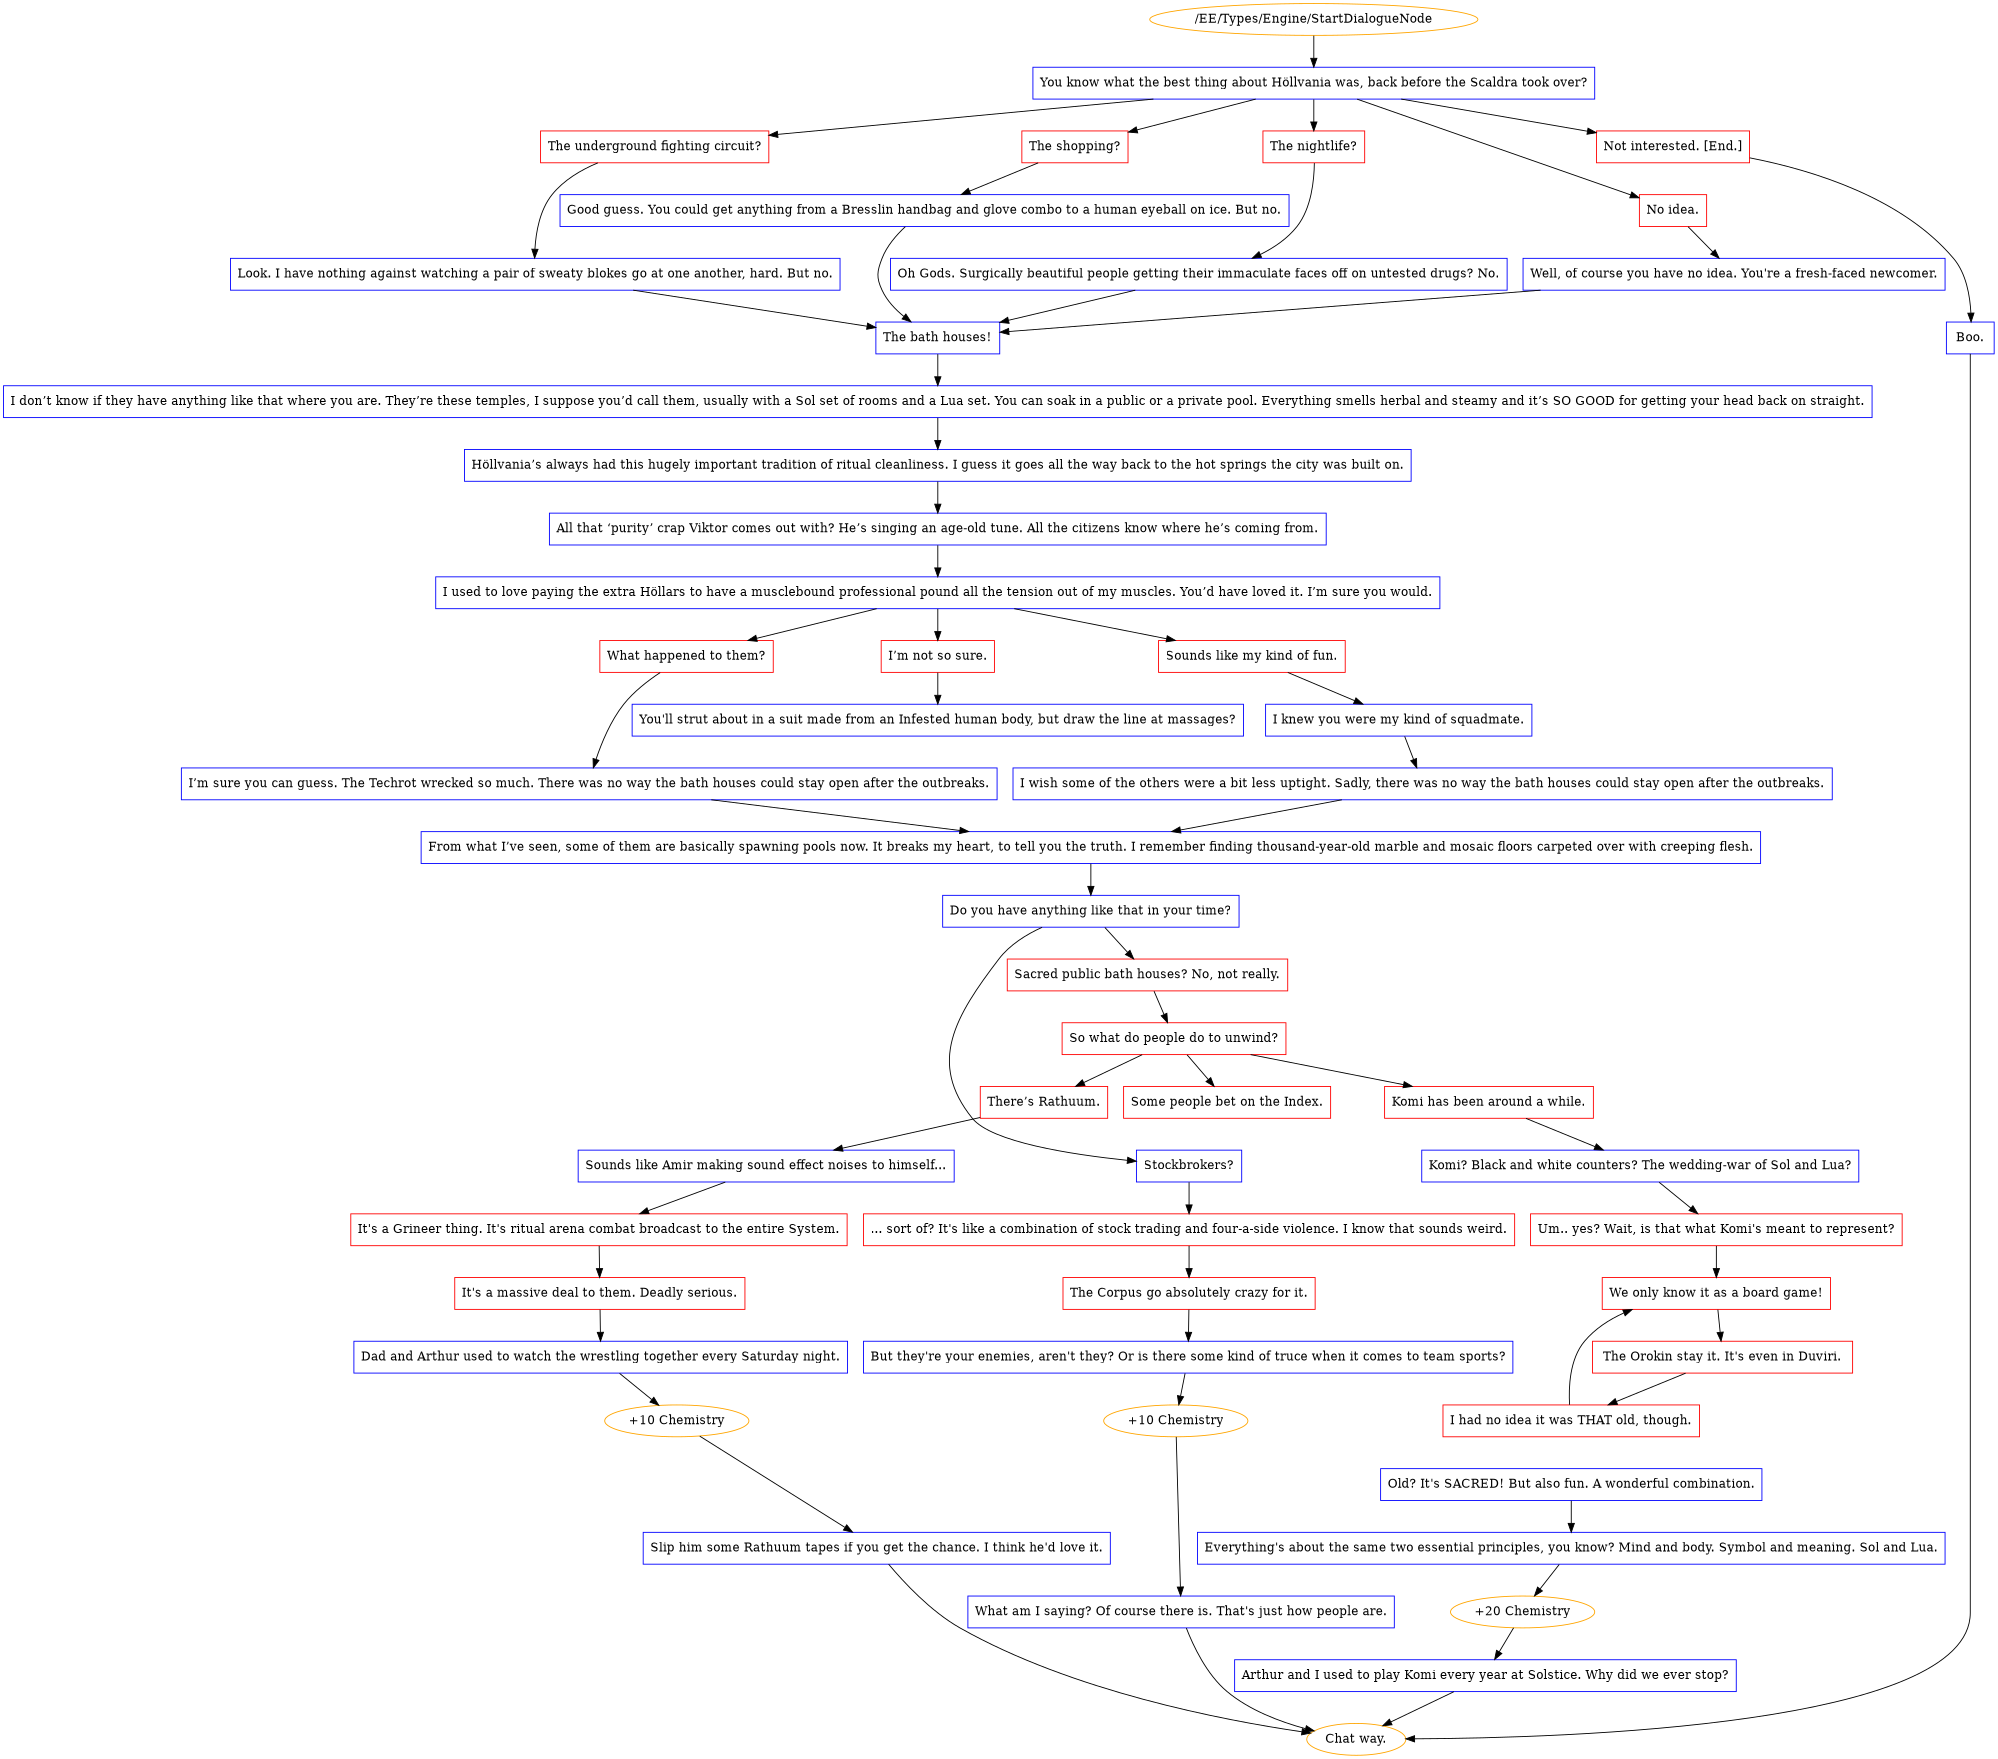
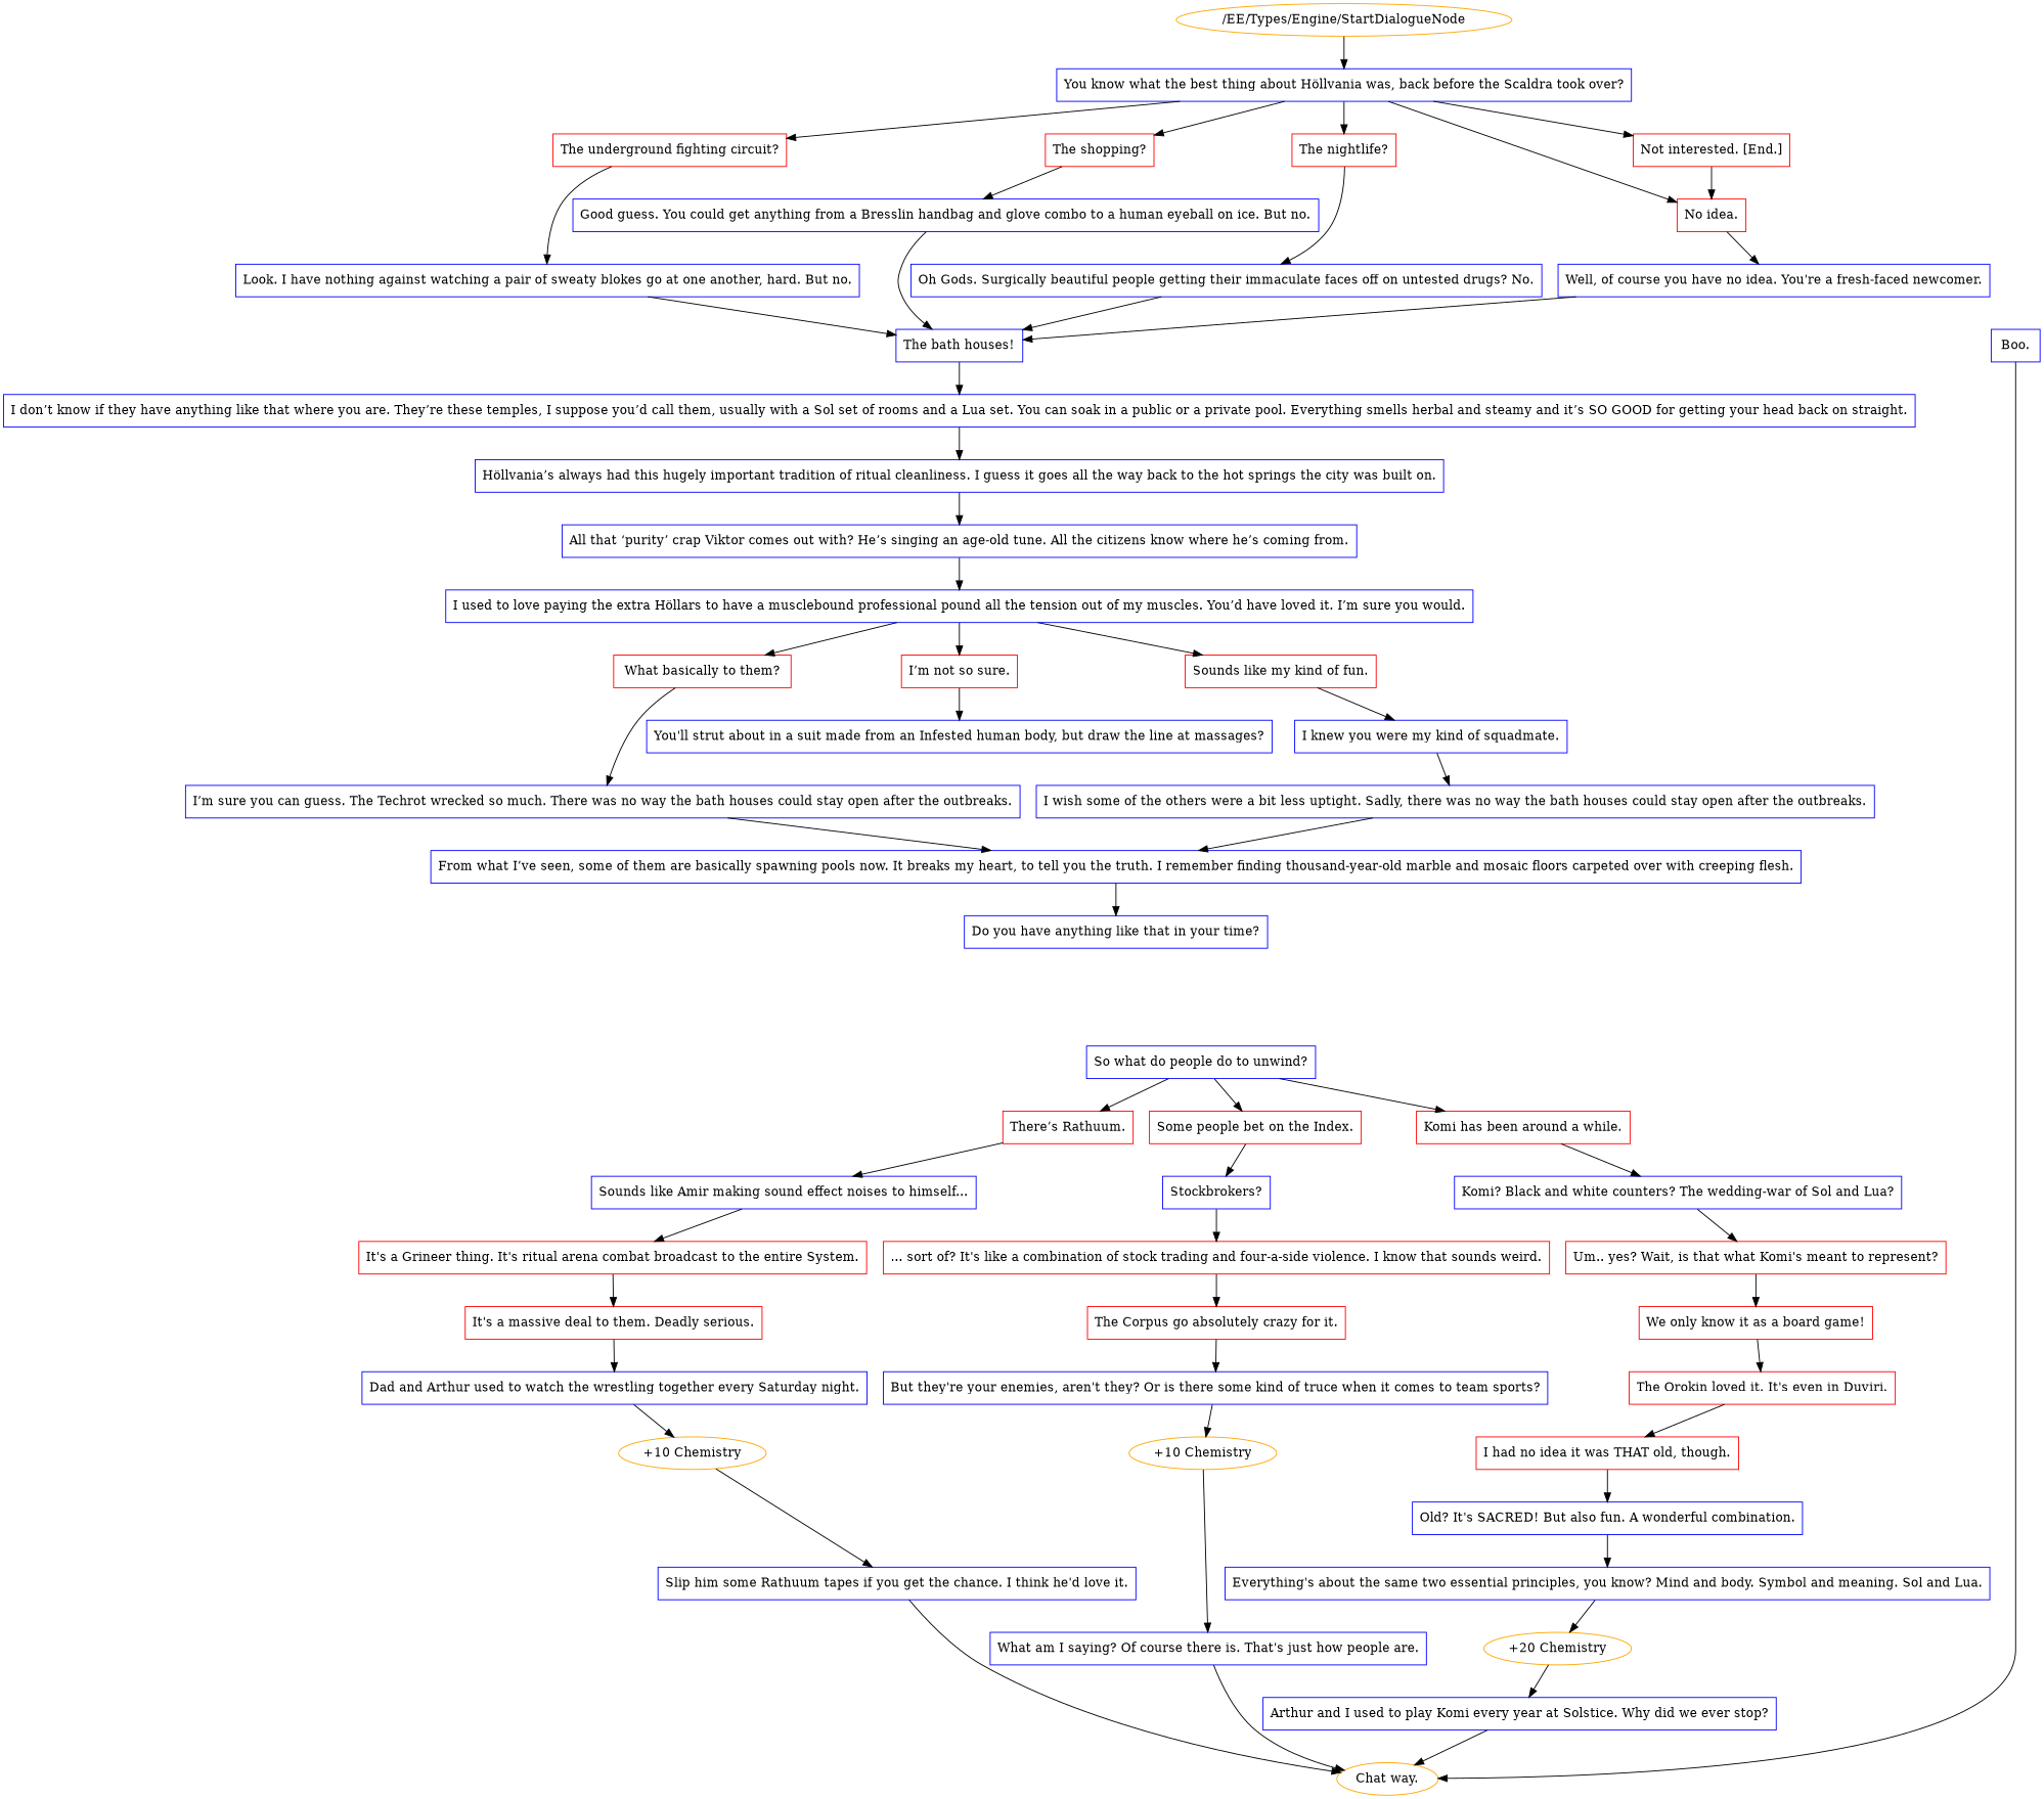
  digraph {
    node [color=blue shape=box]
    n1 [color=orange label="/EE/Types/Engine/StartDialogueNode" shape=""]
    n2 [label="You know what the best thing about Höllvania was, back before the Scaldra took over?"]
    n3 [color=red label="The nightlife?"]
    n4 [color=red label="The underground fighting circuit?"]
    n5 [color=red label="The shopping?"]
    n6 [color=red label="No idea."]
    n7 [color=red label="Not interested. [End.]"]
    n8 [label="Oh Gods. Surgically beautiful people getting their immaculate faces off on untested drugs? No."]
    n9 [label="Look. I have nothing against watching a pair of sweaty blokes go at one another, hard. But no."]
    n10 [label="Good guess. You could get anything from a Bresslin handbag and glove combo to a human eyeball on ice. But no."]
    n11 [label="Well, of course you have no idea. You're a fresh-faced newcomer."]
    n12 [label="Boo."]
    n13 [label="The bath houses!"]
    n14 [color=orange label="Chat way." shape=""]
    n15 [label="I don’t know if they have anything like that where you are. They’re these temples, I suppose you’d call them, usually with a Sol set of rooms and a Lua set. You can soak in a public or a private pool. Everything smells herbal and steamy and it’s SO GOOD for getting your head back on straight."]
    n16 [label="Höllvania’s always had this hugely important tradition of ritual cleanliness. I guess it goes all the way back to the hot springs the city was built on."]
    n17 [label="All that ‘purity’ crap Viktor comes out with? He’s singing an age-old tune. All the citizens know where he’s coming from."]
    n18 [label="I used to love paying the extra Höllars to have a musclebound professional pound all the tension out of my muscles. You’d have loved it. I’m sure you would."]
    n19 [color=red label="I’m not so sure."]
    n20 [color=red label="Sounds like my kind of fun."]
-   n21 [color=red label="What happened to them?"]
+   n21 [color=red label="What basically to them?"]
    n22 [label="You'll strut about in a suit made from an Infested human body, but draw the line at massages?"]
    n23 [label="I knew you were my kind of squadmate."]
    n24 [label="I’m sure you can guess. The Techrot wrecked so much. There was no way the bath houses could stay open after the outbreaks."]
    n25 [label="I wish some of the others were a bit less uptight. Sadly, there was no way the bath houses could stay open after the outbreaks."]
    n26 [label="From what I’ve seen, some of them are basically spawning pools now. It breaks my heart, to tell you the truth. I remember finding thousand-year-old marble and mosaic floors carpeted over with creeping flesh."]
    n27 [label="Do you have anything like that in your time?"]
-   n28 [color=red label="Sacred public bath houses? No, not really."]
-   n29 [color=red label="So what do people do to unwind?"]
+   n29 [label="So what do people do to unwind?"]
    n30 [color=red label="There’s Rathuum."]
    n31 [color=red label="Some people bet on the Index."]
    n32 [color=red label="Komi has been around a while."]
    n33 [label="Sounds like Amir making sound effect noises to himself..."]
    n34 [label="Stockbrokers?"]
    n35 [label="Komi? Black and white counters? The wedding-war of Sol and Lua?"]
    n36 [color=red label="It's a Grineer thing. It's ritual arena combat broadcast to the entire System."]
    n37 [color=red label="... sort of? It's like a combination of stock trading and four-a-side violence. I know that sounds weird."]
    n38 [color=red label="Um.. yes? Wait, is that what Komi's meant to represent?"]
    n39 [color=red label="It's a massive deal to them. Deadly serious."]
    n40 [color=red label="The Corpus go absolutely crazy for it."]
    n41 [color=red label="We only know it as a board game!"]
    n42 [label="Dad and Arthur used to watch the wrestling together every Saturday night."]
    n43 [label="But they're your enemies, aren't they? Or is there some kind of truce when it comes to team sports?"]
-   n44 [color=red label="The Orokin stay it. It's even in Duviri."]
+   n44 [color=red label="The Orokin loved it. It's even in Duviri."]
    n45 [color=orange label="+10 Chemistry" shape=""]
    n46 [color=orange label="+10 Chemistry" shape=""]
    n47 [color=red label="I had no idea it was THAT old, though."]
    n48 [label="Slip him some Rathuum tapes if you get the chance. I think he'd love it."]
    n49 [label="What am I saying? Of course there is. That's just how people are."]
    n50 [label="Old? It's SACRED! But also fun. A wonderful combination."]
    n51 [label="Everything's about the same two essential principles, you know? Mind and body. Symbol and meaning. Sol and Lua."]
    n52 [color=orange label="+20 Chemistry" shape=""]
    n53 [label="Arthur and I used to play Komi every year at Solstice. Why did we ever stop?"]
    n1 -> n2
    n2 -> n3
    n2 -> n4
    n2 -> n5
    n2 -> n6
    n2 -> n7
    n3 -> n8
    n4 -> n9
    n5 -> n10
    n6 -> n11
-   n7 -> n12
+   n7 -> n6
    n8 -> n13
    n9 -> n13
    n10 -> n13
    n11 -> n13
    n12 -> n14
    n13 -> n15
    n15 -> n16
    n16 -> n17
    n17 -> n18
    n18 -> n19
    n18 -> n20
    n18 -> n21
    n19 -> n22
    n20 -> n23
    n21 -> n24
    n23 -> n25
    n24 -> n26
    n25 -> n26
    n26 -> n27
-   n27 -> n28
-   n28 -> n29
    n29 -> n30
    n29 -> n31
    n29 -> n32
    n30 -> n33
-   n27 -> n34
+   n31 -> n34
    n32 -> n35
    n33 -> n36
    n34 -> n37
    n35 -> n38
    n36 -> n39
    n37 -> n40
    n38 -> n41
    n39 -> n42
    n40 -> n43
    n41 -> n44
    n42 -> n45
    n43 -> n46
    n44 -> n47
    n45 -> n48
    n46 -> n49
-   n47 -> n41
+   n47 -> n50
    n48 -> n14
    n49 -> n14
    n50 -> n51
    n51 -> n52
    n52 -> n53
    n53 -> n14
  }
